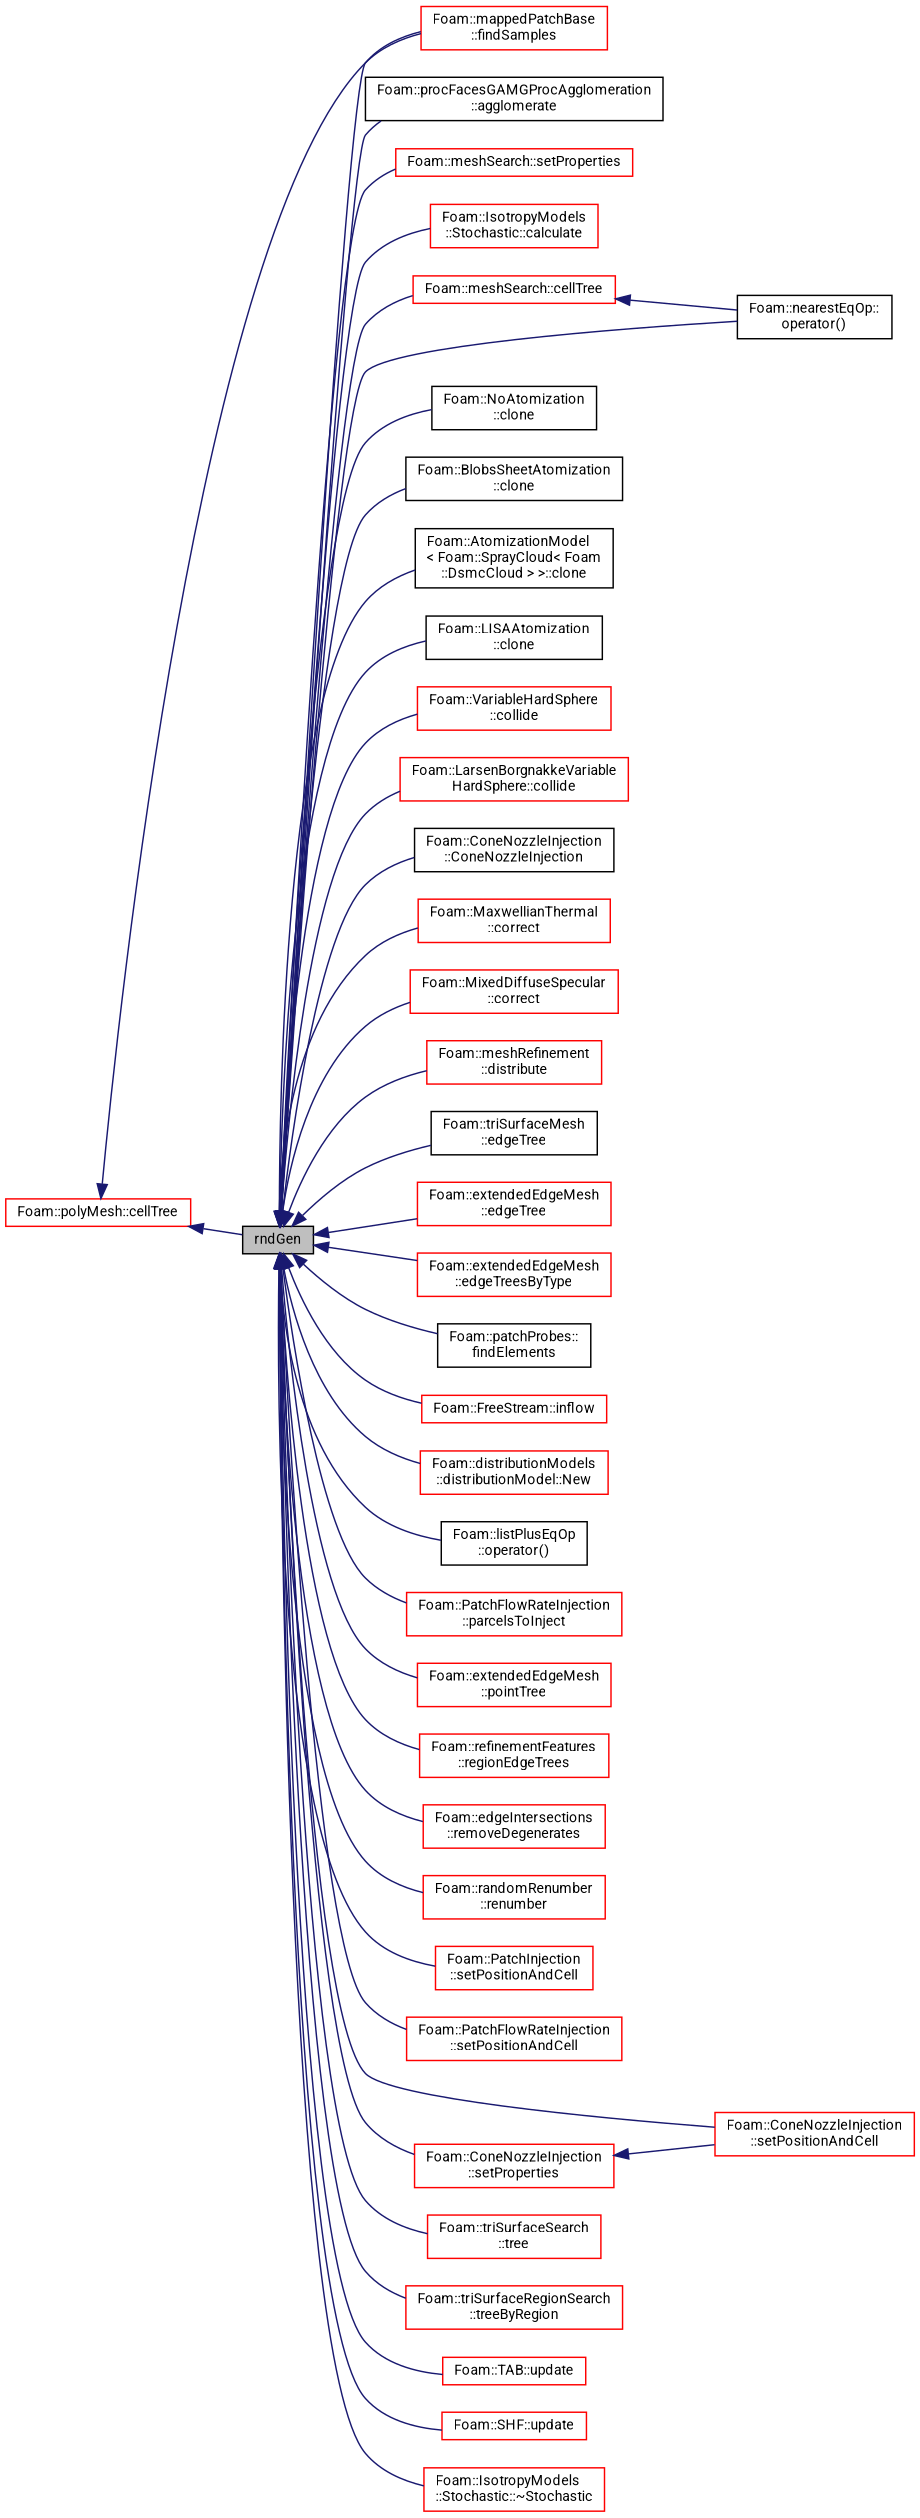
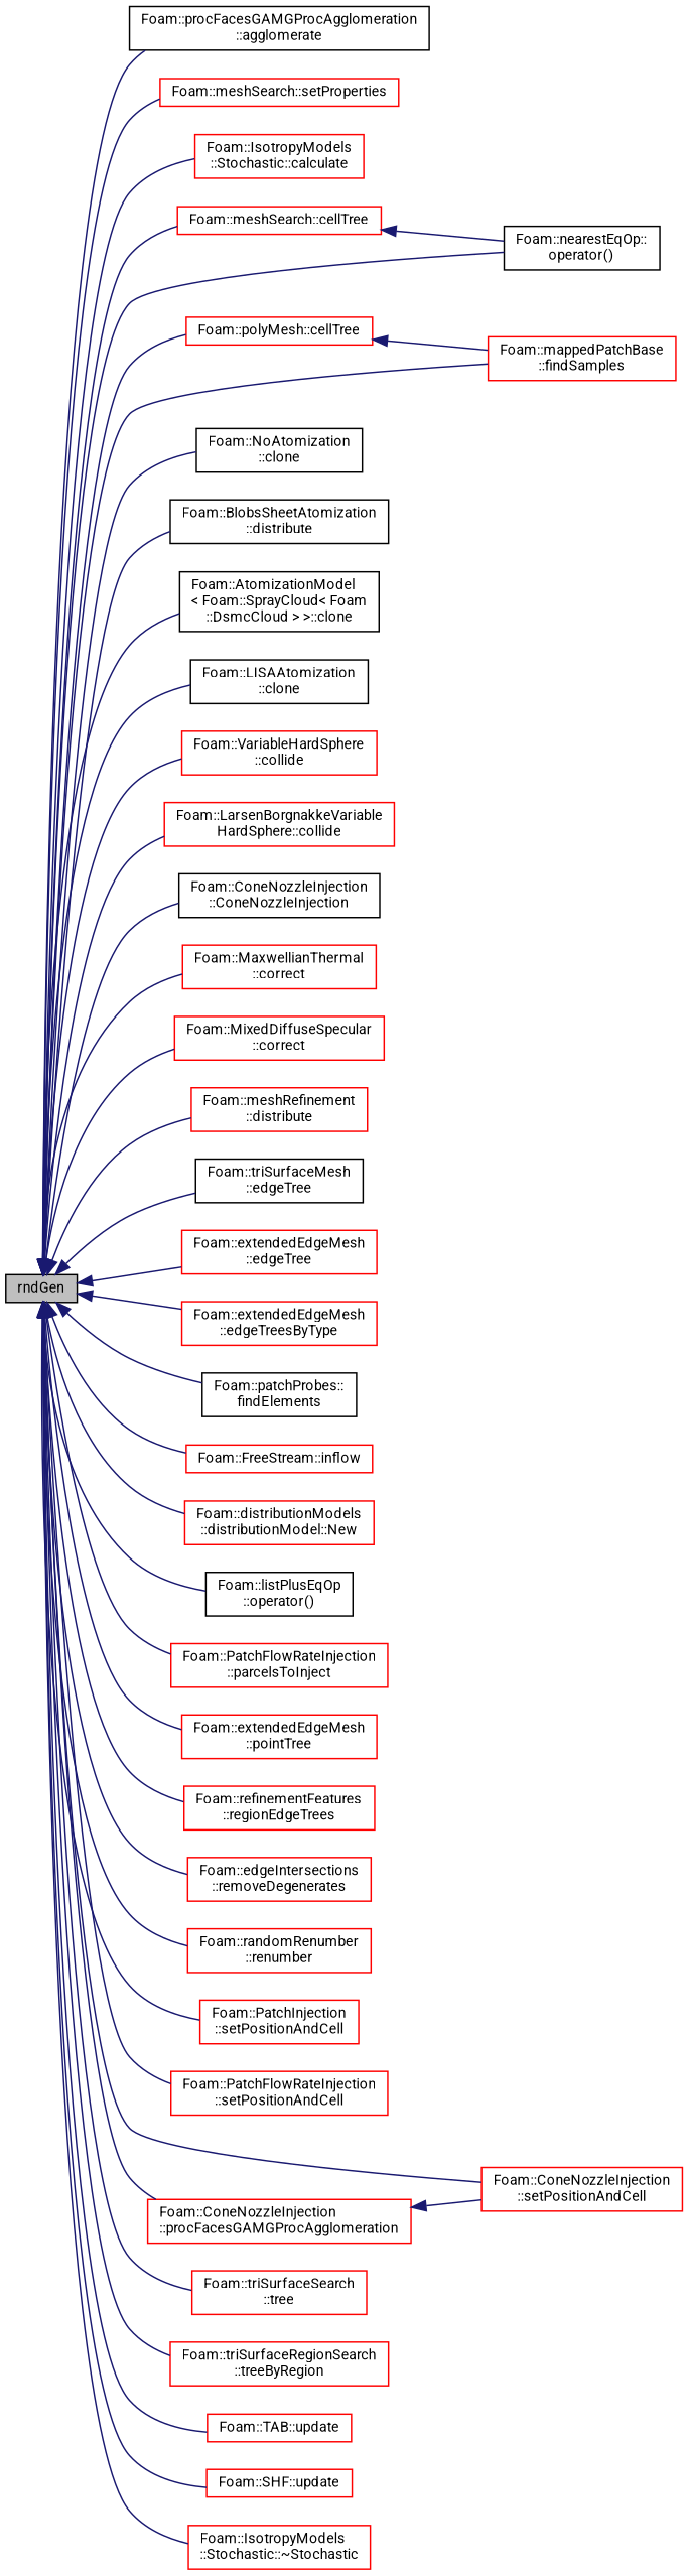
  digraph {
    fontname=Roboto
    rankdir=LR
    node [color=red fontname=Roboto fontsize=10 shape=record]
    edge [color=midnightblue dir=back fontname=Roboto fontsize=10 labelfontname=FreeSans labelfontsize=10 style=solid]
    n1 [color=black fillcolor=grey75 fontcolor=black height=0.2 label=rndGen style=filled width=0.4]
    n2 [color=black height=0.2 label="Foam::procFacesGAMGProcAgglomeration\l::agglomerate" width=0.4]
    n3 [height=0.2 label="Foam::meshSearch::setProperties" width=0.4]
    n4 [height=0.2 label="Foam::IsotropyModels\l::Stochastic::calculate" width=0.4]
    n5 [height=0.2 label="Foam::meshSearch::cellTree" width=0.4]
    n6 [color=black height=0.2 label="Foam::nearestEqOp::\loperator()" width=0.4]
    n7 [height=0.2 label="Foam::polyMesh::cellTree" width=0.4]
    n8 [height=0.2 label="Foam::mappedPatchBase\l::findSamples" width=0.4]
    n9 [color=black height=0.2 label="Foam::NoAtomization\l::clone" width=0.4]
-   n10 [color=black height=0.2 label="Foam::BlobsSheetAtomization\l::clone" width=0.4]
+   n10 [color=black height=0.2 label="Foam::BlobsSheetAtomization\l::distribute" width=0.4]
    n11 [color=black height=0.2 label="Foam::AtomizationModel\l\< Foam::SprayCloud\< Foam\l::DsmcCloud \> \>::clone" width=0.4]
    n12 [color=black height=0.2 label="Foam::LISAAtomization\l::clone" width=0.4]
    n13 [height=0.2 label="Foam::VariableHardSphere\l::collide" width=0.4]
    n14 [height=0.2 label="Foam::LarsenBorgnakkeVariable\lHardSphere::collide" width=0.4]
    n15 [color=black height=0.2 label="Foam::ConeNozzleInjection\l::ConeNozzleInjection" width=0.4]
    n16 [height=0.2 label="Foam::MaxwellianThermal\l::correct" width=0.4]
    n17 [height=0.2 label="Foam::MixedDiffuseSpecular\l::correct" width=0.4]
    n18 [height=0.2 label="Foam::meshRefinement\l::distribute" width=0.4]
    n19 [color=black height=0.2 label="Foam::triSurfaceMesh\l::edgeTree" width=0.4]
    n20 [height=0.2 label="Foam::extendedEdgeMesh\l::edgeTree" width=0.4]
    n21 [height=0.2 label="Foam::extendedEdgeMesh\l::edgeTreesByType" width=0.4]
    n22 [color=black height=0.2 label="Foam::patchProbes::\lfindElements" width=0.4]
    n23 [height=0.2 label="Foam::FreeStream::inflow" width=0.4]
    n24 [height=0.2 label="Foam::distributionModels\l::distributionModel::New" width=0.4]
    n25 [color=black height=0.2 label="Foam::listPlusEqOp\l::operator()" width=0.4]
    n26 [height=0.2 label="Foam::PatchFlowRateInjection\l::parcelsToInject" width=0.4]
    n27 [height=0.2 label="Foam::extendedEdgeMesh\l::pointTree" width=0.4]
    n28 [height=0.2 label="Foam::refinementFeatures\l::regionEdgeTrees" width=0.4]
    n29 [height=0.2 label="Foam::edgeIntersections\l::removeDegenerates" width=0.4]
    n30 [height=0.2 label="Foam::randomRenumber\l::renumber" width=0.4]
    n31 [height=0.2 label="Foam::PatchInjection\l::setPositionAndCell" width=0.4]
    n32 [height=0.2 label="Foam::PatchFlowRateInjection\l::setPositionAndCell" width=0.4]
    n33 [height=0.2 label="Foam::ConeNozzleInjection\l::setPositionAndCell" width=0.4]
-   n34 [height=0.2 label="Foam::ConeNozzleInjection\l::setProperties" width=0.4]
+   n34 [height=0.2 label="Foam::ConeNozzleInjection\l::procFacesGAMGProcAgglomeration" width=0.4]
    n35 [height=0.2 label="Foam::triSurfaceSearch\l::tree" width=0.4]
    n36 [height=0.2 label="Foam::triSurfaceRegionSearch\l::treeByRegion" width=0.4]
    n37 [height=0.2 label="Foam::TAB::update" width=0.4]
    n38 [height=0.2 label="Foam::SHF::update" width=0.4]
    n39 [height=0.2 label="Foam::IsotropyModels\l::Stochastic::~Stochastic" width=0.4]
    n1 -> n2
    n1 -> n3
    n1 -> n4
    n1 -> n5
    n1 -> n6
-   n7 -> n1
+   n1 -> n7
    n1 -> n8
    n1 -> n9
    n1 -> n10
    n1 -> n11
    n1 -> n12
    n1 -> n13
    n1 -> n14
    n1 -> n15
    n1 -> n16
    n1 -> n17
    n1 -> n18
    n1 -> n19
    n1 -> n20
    n1 -> n21
    n1 -> n22
    n1 -> n23
    n1 -> n24
    n1 -> n25
    n1 -> n26
    n1 -> n27
    n1 -> n28
    n1 -> n29
    n1 -> n30
    n1 -> n31
    n1 -> n32
    n1 -> n33
    n1 -> n34
    n1 -> n35
    n1 -> n36
    n1 -> n37
    n1 -> n38
    n1 -> n39
    n5 -> n6
    n7 -> n8
    n34 -> n33
  }
